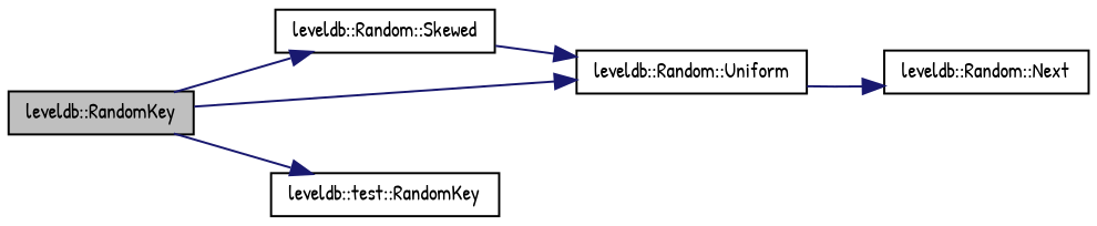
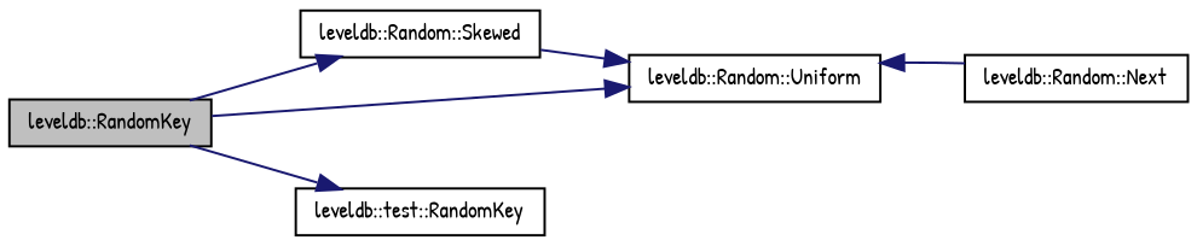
  digraph {
    fontname="Patrick Hand"
    rankdir=LR
    node [color=black fillcolor=white fontname="Patrick Hand" fontsize=10 shape=record style=filled]
    edge [color=midnightblue fontname="Patrick Hand" fontsize=10 labelfontname=Helvetica labelfontsize=10 style=solid]
    n1 [fillcolor=grey75 fontcolor=black height=0.2 label="leveldb::RandomKey" width=0.4]
    n2 [height=0.2 label="leveldb::Random::Skewed" width=0.4]
    n3 [height=0.2 label="leveldb::Random::Uniform" width=0.4]
    n4 [height=0.2 label="leveldb::test::RandomKey" width=0.4]
    n5 [height=0.2 label="leveldb::Random::Next" width=0.4]
    n1 -> n2
    n1 -> n3
    n1 -> n4
    n2 -> n3
-   n3 -> n5
+   n5 -> n3
  }
